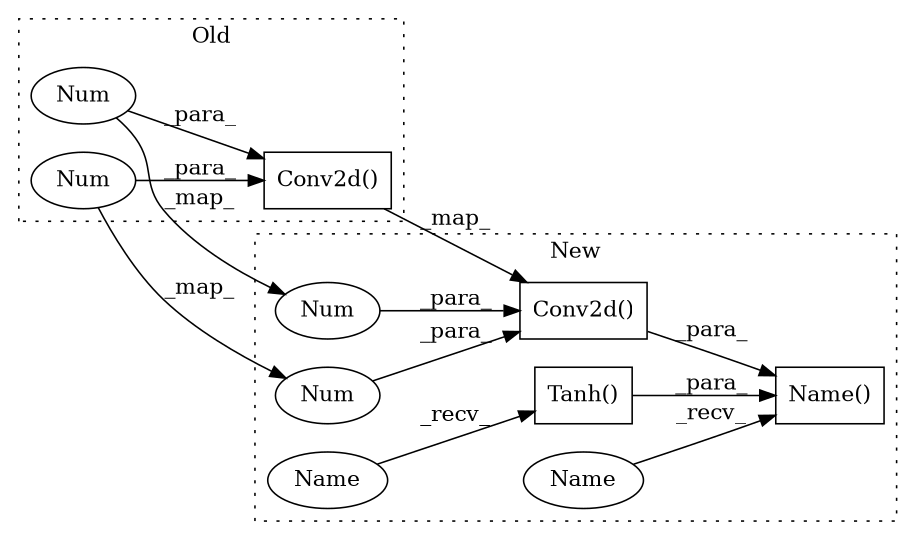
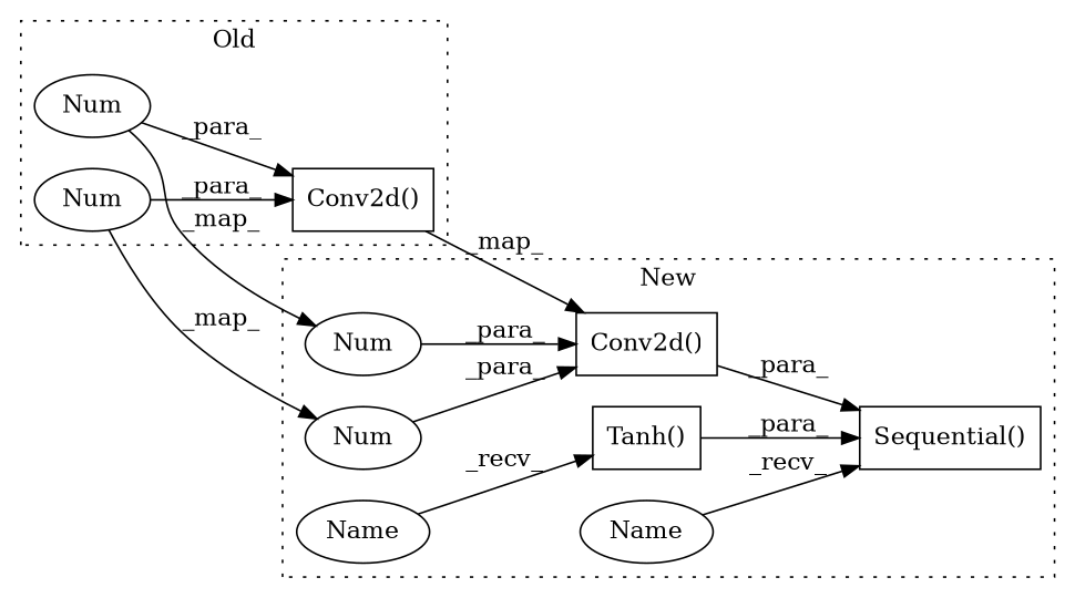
  digraph {
    rankdir=LR
    node [a=75 l=2 s=2024 shape=ellipse]
    n1 [l="10,37" label="Conv2d()" s="3667,3682" shape=box]
    n2 [a=76 l=1 label=Num s=3681]
    n3 [a=76 label=Num s=3677]
    n4 [l="10,37" label="Conv2d()" s="1957,1972" shape=box]
    n5 [a=76 l=1 label=Num s=1971]
    n6 [a=76 label=Num s=1967]
-   n7 [l="27,10" label="Name()" s="1930,2033" shape=box]
+   n7 [l="27,10" label="Sequential()" s="1930,2033" shape=box]
    n8 [l=9 label="Tanh()" shape=box]
    n9 [a=87 label=Name]
    n10 [a=87 label=Name s=1930]
    subgraph cluster_1 {
      label=Old
      style=dotted
      n1
      n2
      n3
    }
    subgraph cluster_2 {
      label=New
      style=dotted
      n4
      n5
      n6
      n7
      n8
      n9
      n10
    }
    n1 -> n4 [label=_map_]
    n2 -> n1 [label=_para_]
    n2 -> n5 [label=_map_]
    n3 -> n1 [label=_para_]
    n3 -> n6 [label=_map_]
    n4 -> n7 [label=_para_]
    n5 -> n4 [label=_para_]
    n6 -> n4 [label=_para_]
    n8 -> n7 [label=_para_]
    n9 -> n8 [label=_recv_]
    n10 -> n7 [label=_recv_]
  }
